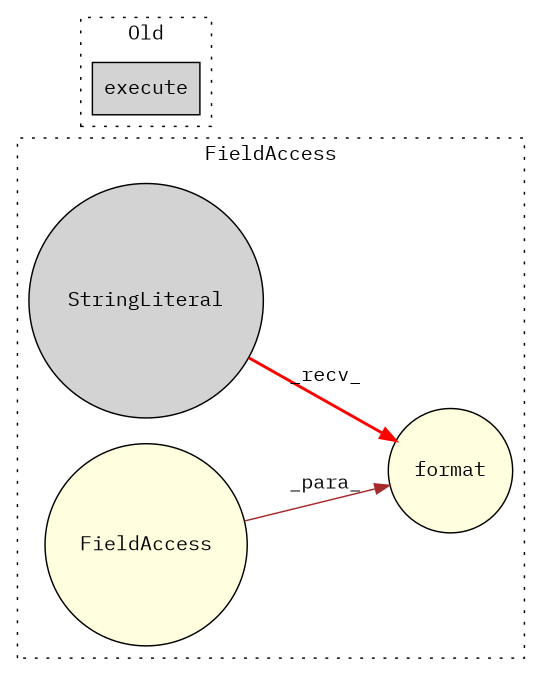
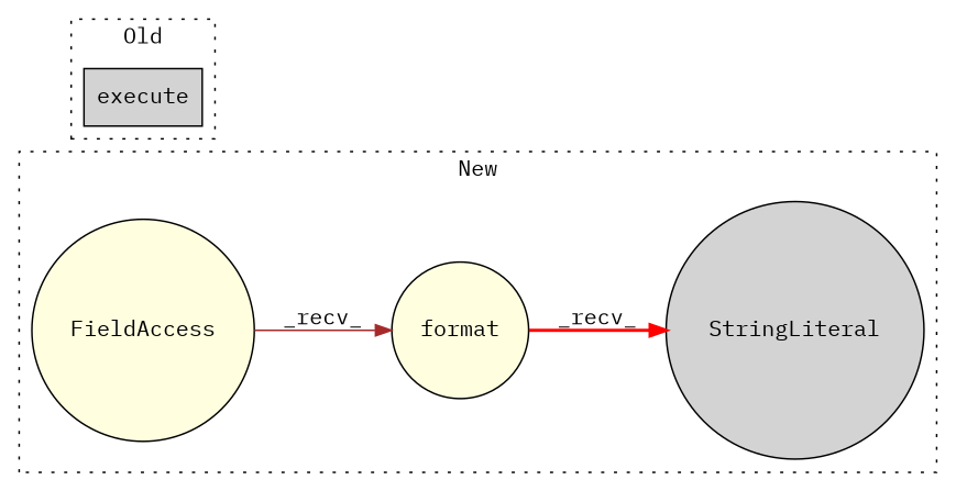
  digraph {
    fontname="IBM Plex Mono"
    rankdir=LR
    node [a=32 fillcolor=lightyellow fontname="IBM Plex Mono" l=9 shape=circle style=filled]
    edge [fontname="IBM Plex Mono"]
    n1 [l="7,1" label=format s="3194,3269"]
    n2 [a=45 fillcolor=lightgrey label=StringLiteral s=3184]
    n3 [a=22 l=20 label=FieldAccess s=3201]
    n4 [fillcolor=lightgrey label=execute s=3158 shape=box]
    subgraph cluster_1 {
-     label=FieldAccess
+     label=New
      style=dotted
      n1
      n2
      n3
    }
    subgraph cluster_2 {
      label=Old
      style=dotted
      n4
    }
-   n2 -> n1 [color=red label=_recv_ style=bold]
-   n3 -> n1 [color=brown label=_para_ style=solid]
+   n1 -> n2 [color=red label=_recv_ style=bold]
+   n3 -> n1 [color=brown label=_recv_ style=solid]
  }
